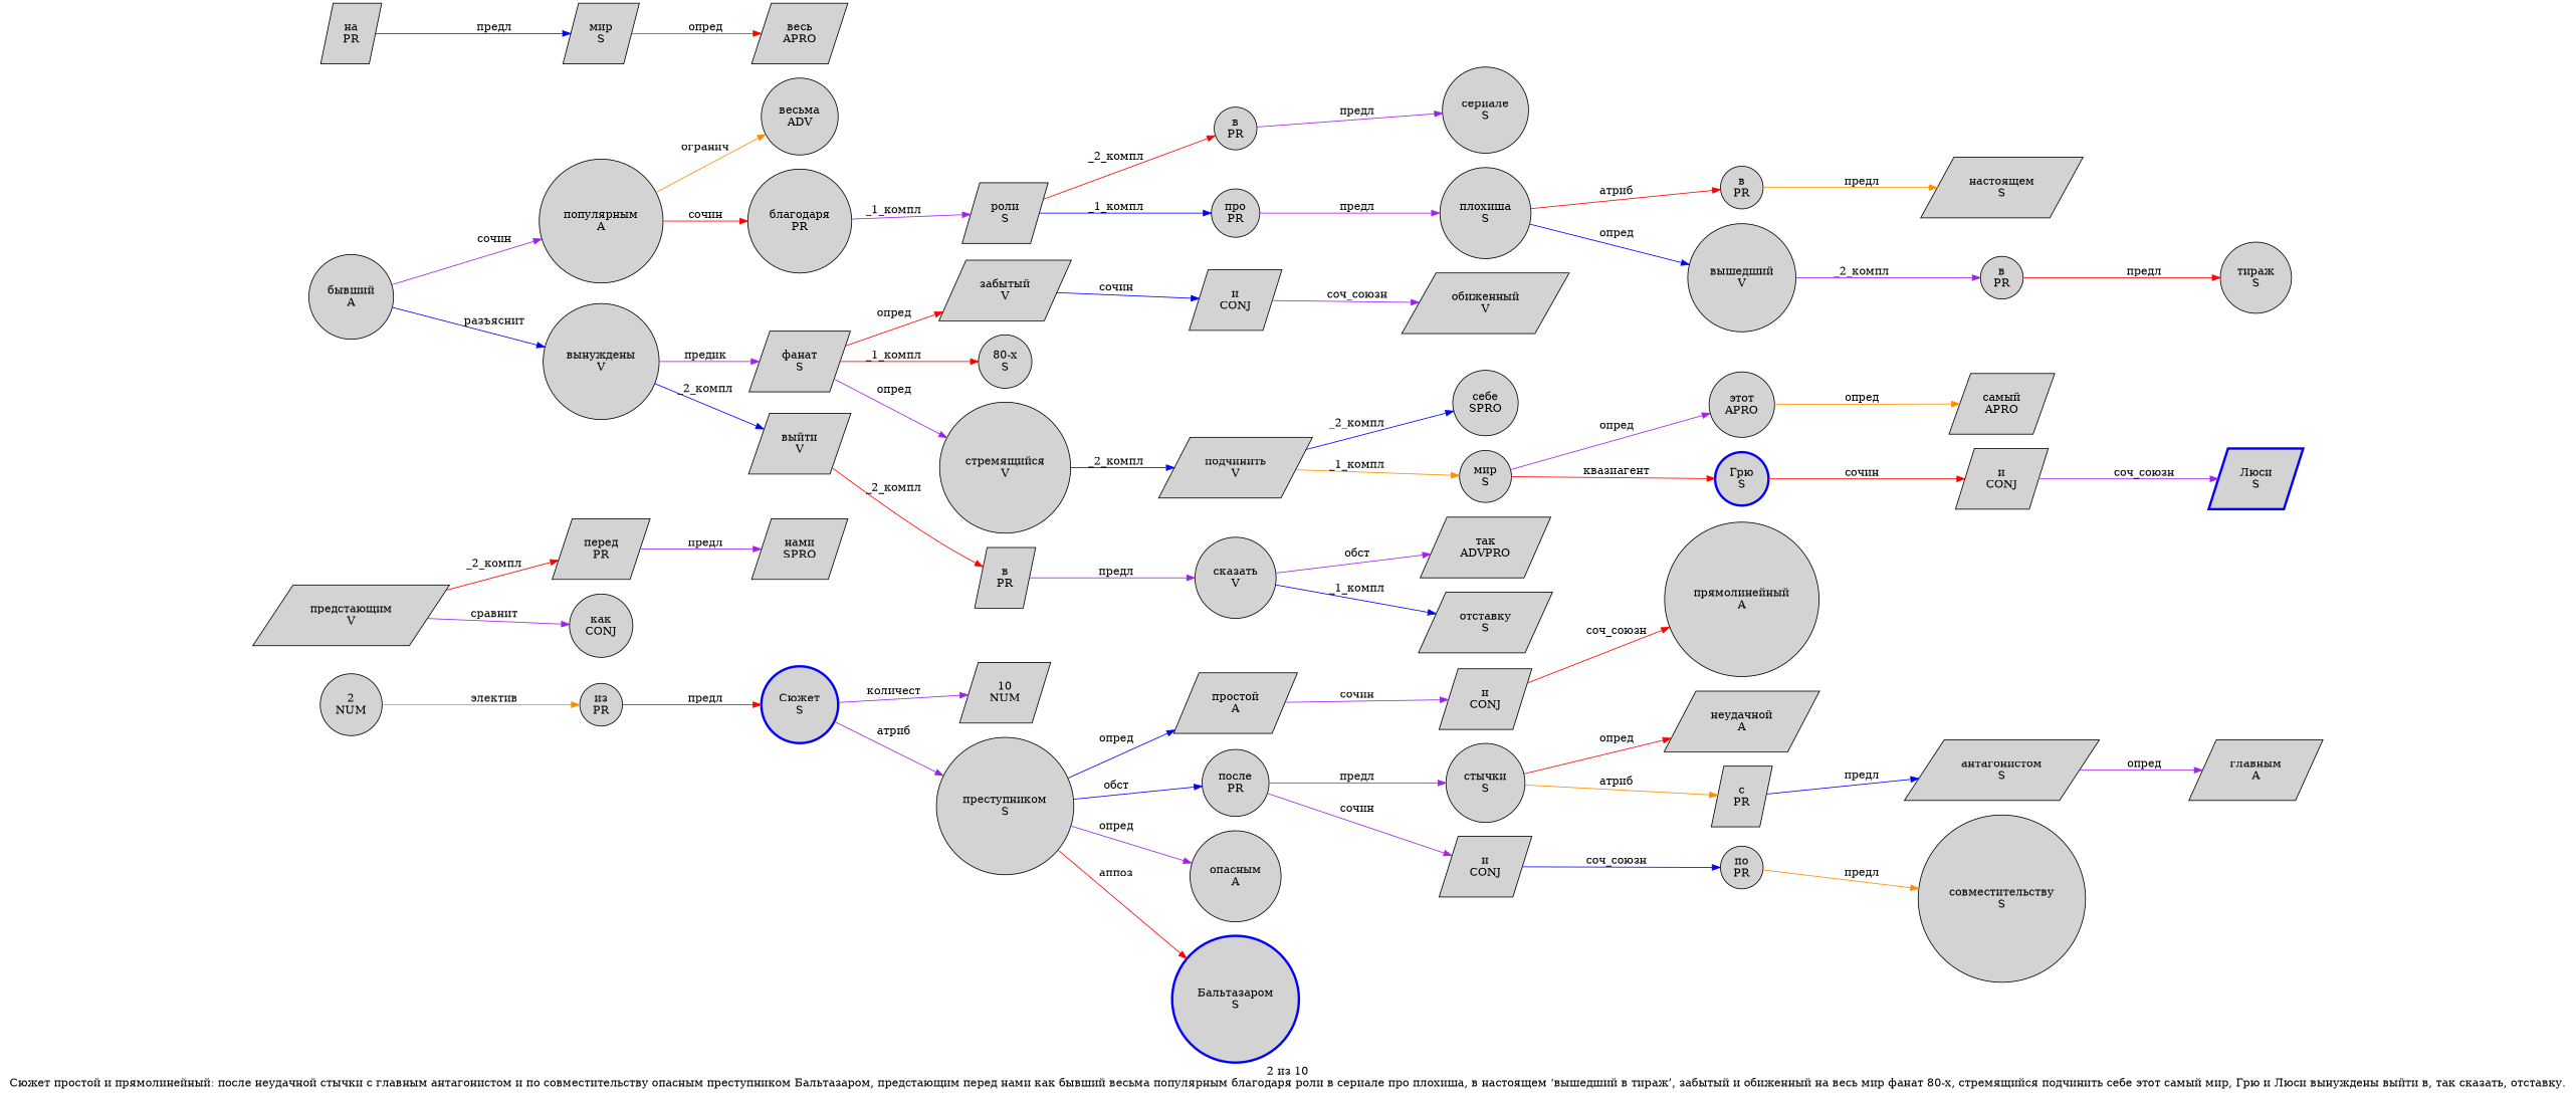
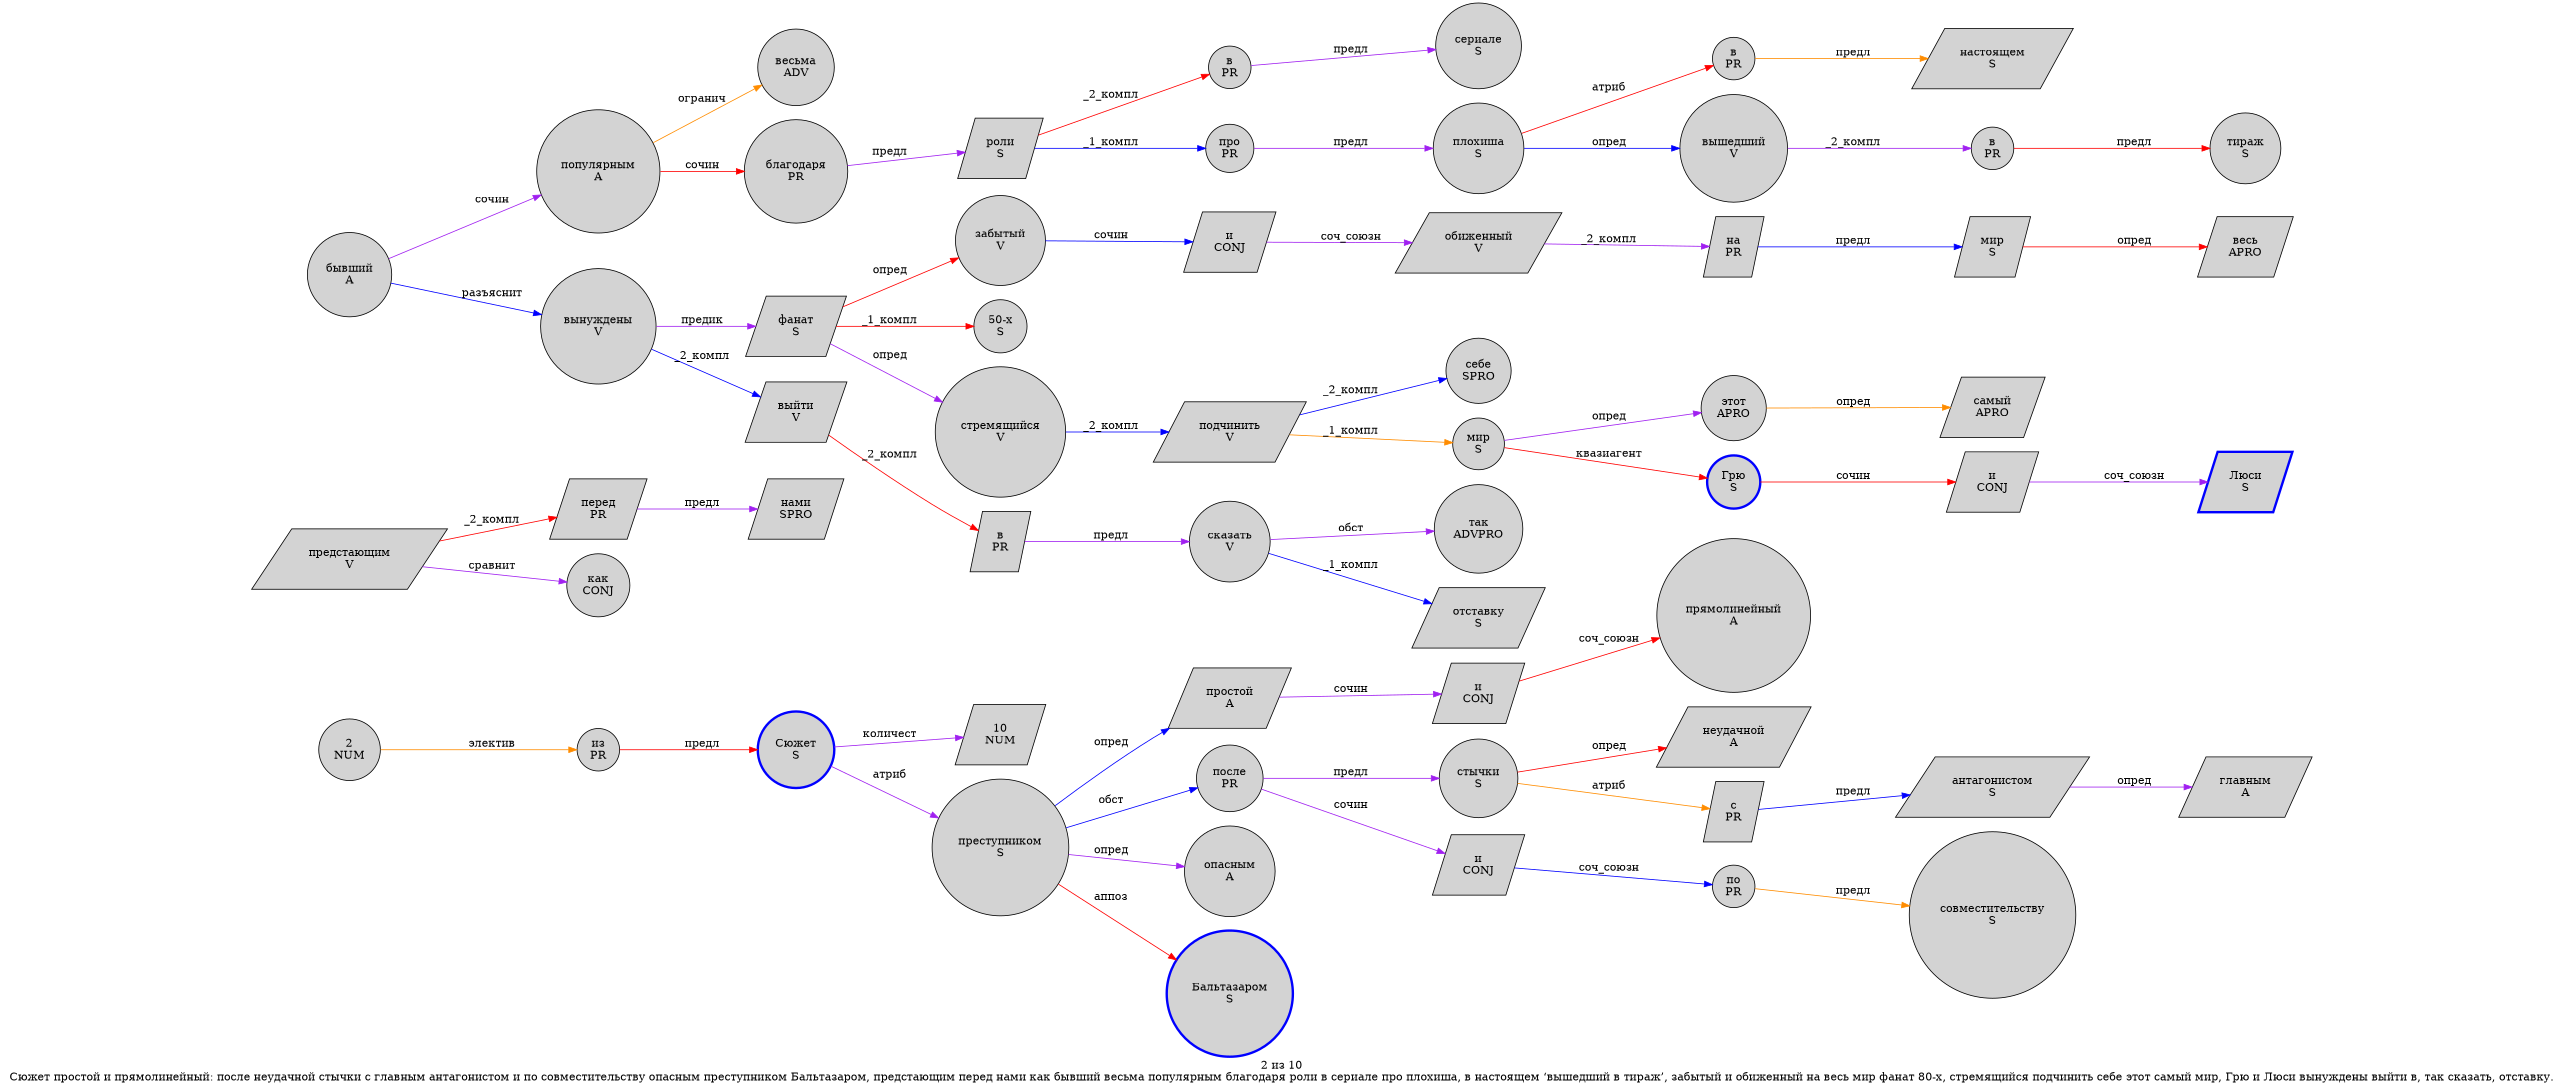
  digraph {
    label="2 из 10\nСюжет простой и прямолинейный: после неудачной стычки с главным антагонистом и по совместительству опасным преступником Бальтазаром, предстающим перед нами как бывший весьма популярным благодаря роли в сериале про плохиша, в настоящем ‘вышедший в тираж’, забытый и обиженный на весь мир фанат 80-х, стремящийся подчинить себе этот самый мир, Грю и Люси вынуждены выйти в, так сказать, отставку."
    rankdir=LR
    node [fillcolor=lightgray penwidth=1 shape=circle style=filled]
    edge [color=purple]
    n1 [label="2\nNUM"]
    n2 [label="из\nPR"]
    n3 [color=blue label="Сюжет\nS" penwidth=3]
    n4 [label="10\nNUM" shape=parallelogram]
    n5 [label="преступником\nS"]
    n6 [label="простой\nA" shape=parallelogram]
    n7 [label="после\nPR"]
    n8 [label="опасным\nA"]
    n9 [color=blue label="Бальтазаром\nS" penwidth=3]
    n10 [label="и\nCONJ" shape=parallelogram]
    n11 [label="прямолинейный\nA"]
    n12 [label="стычки\nS"]
    n13 [label="и\nCONJ" shape=parallelogram]
    n14 [label="неудачной\nA" shape=parallelogram]
    n15 [label="с\nPR" shape=parallelogram]
    n16 [label="по\nPR"]
    n17 [label="антагонистом\nS" shape=parallelogram]
    n18 [label="главным\nA" shape=parallelogram]
    n19 [label="совместительству\nS"]
    n20 [label="предстающим\nV" shape=parallelogram]
    n21 [label="перед\nPR" shape=parallelogram]
    n22 [label="как\nCONJ"]
    n23 [label="нами\nSPRO" shape=parallelogram]
    n24 [label="бывший\nA"]
    n25 [label="популярным\nA"]
    n26 [label="вынуждены\nV"]
    n27 [label="весьма\nADV"]
    n28 [label="благодаря\nPR"]
    n29 [label="фанат\nS" shape=parallelogram]
    n30 [label="выйти\nV" shape=parallelogram]
    n31 [label="роли\nS" shape=parallelogram]
    n32 [label="в\nPR"]
    n33 [label="про\nPR"]
    n34 [label="сериале\nS"]
    n35 [label="плохиша\nS"]
    n36 [label="в\nPR"]
    n37 [label="вышедший\nV"]
    n38 [label="настоящем\nS" shape=parallelogram]
    n39 [label="в\nPR"]
    n40 [label="тираж\nS"]
-   n41 [label="забытый\nV" shape=parallelogram]
+   n41 [label="забытый\nV"]
    n42 [label="и\nCONJ" shape=parallelogram]
    n43 [label="обиженный\nV" shape=parallelogram]
    n44 [label="на\nPR" shape=parallelogram]
    n45 [label="мир\nS" shape=parallelogram]
    n46 [label="весь\nAPRO" shape=parallelogram]
-   n47 [label="80-х\nS"]
+   n47 [label="50-х\nS"]
    n48 [label="стремящийся\nV"]
    n49 [label="подчинить\nV" shape=parallelogram]
    n50 [label="себе\nSPRO"]
    n51 [label="мир\nS"]
    n52 [label="этот\nAPRO"]
    n53 [color=blue label="Грю\nS" penwidth=3]
    n54 [label="самый\nAPRO" shape=parallelogram]
    n55 [label="и\nCONJ" shape=parallelogram]
    n56 [color=blue label="Люси\nS" penwidth=3 shape=parallelogram]
    n57 [label="в\nPR" shape=parallelogram]
    n58 [label="сказать\nV"]
-   n59 [label="так\nADVPRO" shape=parallelogram]
+   n59 [label="так\nADVPRO"]
    n60 [label="отставку\nS" shape=parallelogram]
    n1 -> n2 [color=darkorange label="электив"]
    n2 -> n3 [color=red label="предл"]
    n3 -> n4 [label="количест"]
    n3 -> n5 [label="атриб"]
    n5 -> n6 [color=blue label="опред"]
    n5 -> n7 [color=blue label="обст"]
    n5 -> n8 [label="опред"]
    n5 -> n9 [color=red label="аппоз"]
    n6 -> n10 [label="сочин"]
    n7 -> n12 [label="предл"]
    n7 -> n13 [label="сочин"]
    n10 -> n11 [color=red label="соч_союзн"]
    n12 -> n14 [color=red label="опред"]
    n12 -> n15 [color=darkorange label="атриб"]
    n13 -> n16 [color=blue label="соч_союзн"]
    n15 -> n17 [color=blue label="предл"]
    n16 -> n19 [color=darkorange label="предл"]
    n17 -> n18 [label="опред"]
    n20 -> n21 [color=red label="_2_компл"]
    n20 -> n22 [label="сравнит"]
    n21 -> n23 [label="предл"]
    n24 -> n25 [label="сочин"]
    n24 -> n26 [color=blue label="разъяснит"]
    n25 -> n27 [color=darkorange label="огранич"]
    n25 -> n28 [color=red label="сочин"]
    n26 -> n29 [label="предик"]
    n26 -> n30 [color=blue label="_2_компл"]
-   n28 -> n31 [label="_1_компл"]
+   n28 -> n31 [label="предл"]
    n29 -> n41 [color=red label="опред"]
    n29 -> n47 [color=red label="_1_компл"]
    n29 -> n48 [label="опред"]
    n30 -> n57 [color=red label="_2_компл"]
    n31 -> n32 [color=red label="_2_компл"]
    n31 -> n33 [color=blue label="_1_компл"]
    n32 -> n34 [label="предл"]
    n33 -> n35 [label="предл"]
    n35 -> n36 [color=red label="атриб"]
    n35 -> n37 [color=blue label="опред"]
    n36 -> n38 [color=darkorange label="предл"]
    n37 -> n39 [label="_2_компл"]
    n39 -> n40 [color=red label="предл"]
    n41 -> n42 [color=blue label="сочин"]
    n42 -> n43 [label="соч_союзн"]
+   n43 -> n44 [label="_2_компл"]
    n44 -> n45 [color=blue label="предл"]
    n45 -> n46 [color=red label="опред"]
    n48 -> n49 [color=blue label="_2_компл"]
    n49 -> n50 [color=blue label="_2_компл"]
    n49 -> n51 [color=darkorange label="_1_компл"]
    n51 -> n52 [label="опред"]
    n51 -> n53 [color=red label="квазиагент"]
    n52 -> n54 [color=darkorange label="опред"]
    n53 -> n55 [color=red label="сочин"]
    n55 -> n56 [label="соч_союзн"]
    n57 -> n58 [label="предл"]
    n58 -> n59 [label="обст"]
    n58 -> n60 [color=blue label="_1_компл"]
  }
